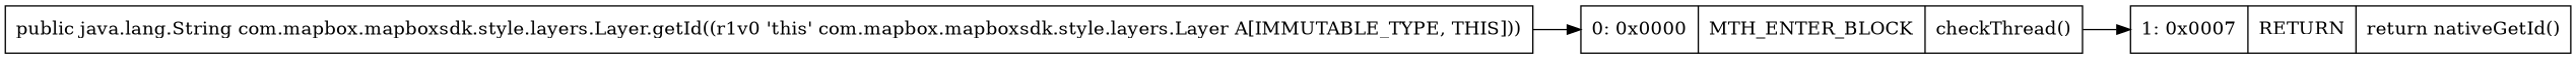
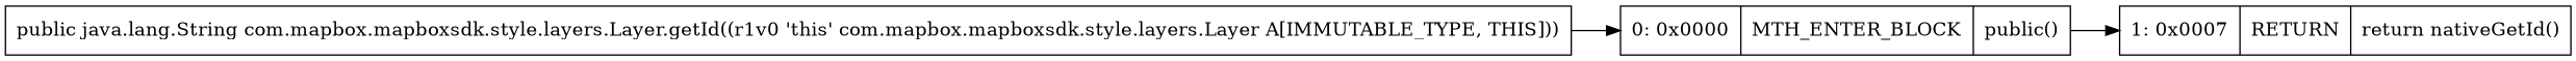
  digraph {
    rankdir=LR
    node [shape=record]
-   n1 [label="{0\:\ 0x0000|MTH_ENTER_BLOCK\l|checkThread()\l}"]
+   n1 [label="{0\:\ 0x0000|MTH_ENTER_BLOCK\l|public()\l}"]
    n2 [label="{1\:\ 0x0007|RETURN\l|return nativeGetId()\l}"]
    n3 [label="{public java.lang.String com.mapbox.mapboxsdk.style.layers.Layer.getId((r1v0 'this' com.mapbox.mapboxsdk.style.layers.Layer A[IMMUTABLE_TYPE, THIS])) }"]
    n1 -> n2
    n3 -> n1
  }
